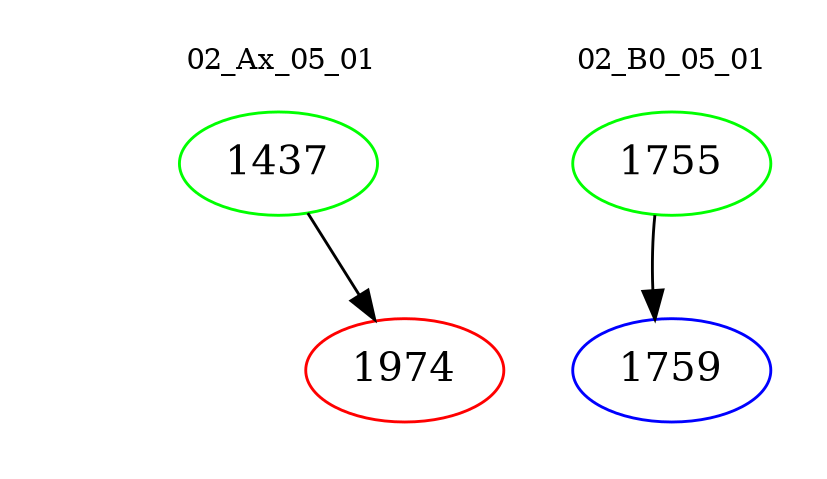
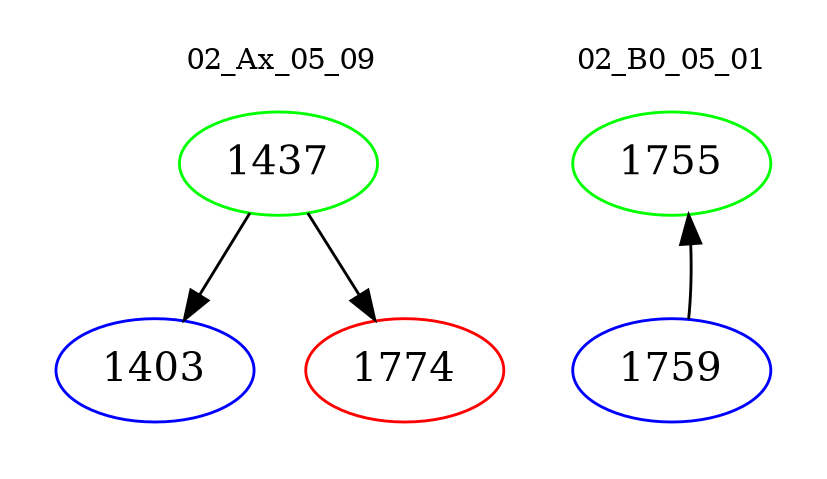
  digraph {
    node [color=green]
    edge [color=black]
    n1 [label=1437]
-   n3 [color=red label=1974]
+   n2 [color=blue label=1403]
+   n3 [color=red label=1774]
    n4 [label=1755]
    n5 [color=blue label=1759]
    subgraph cluster_1 {
      color=white
      fontsize=10
-     label="02_Ax_05_01"
+     label="02_Ax_05_09"
      n1
+     n2
      n3
    }
    subgraph cluster_2 {
      color=white
      fontsize=10
      label="02_B0_05_01"
      n4
      n5
    }
+   n1 -> n2
    n1 -> n3
-   n4 -> n5
+   n5 -> n4
  }
